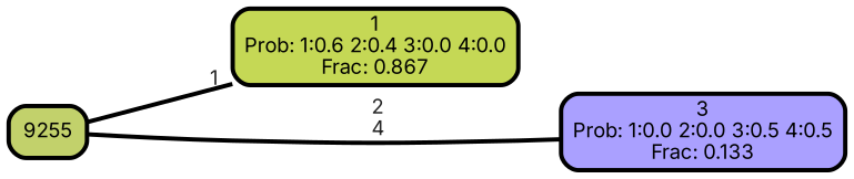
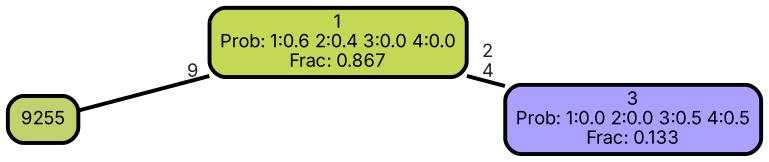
  graph {
    fontname=Inter
    rankdir=LR
    ranksep="0 equally"
    splines=straight
    node [color=black fontcolor=black fontname=Inter penwidth=3 shape=box style="filled, rounded"]
    edge [color=black fontcolor=grey14 fontname=Inter fontweight=bold penwidth=3]
    n1 [fillcolor="#c5d855" label="1\nProb: 1:0.6 2:0.4 3:0.0 4:0.0\nFrac: 0.867"]
    n2 [fillcolor="#c2d16b" label=9255]
    n3 [fillcolor="#aaa0ff" label="3\nProb: 1:0.0 2:0.0 3:0.5 4:0.5\nFrac: 0.133"]
    subgraph sub_1 {
      rank=same
    }
-   n2 -- n1 [label=" 1"]
-   n2 -- n3 [label=" 2\n 4"]
+   n2 -- n1 [label=" 9"]
+   n1 -- n3 [label=" 2\n 4"]
  }
